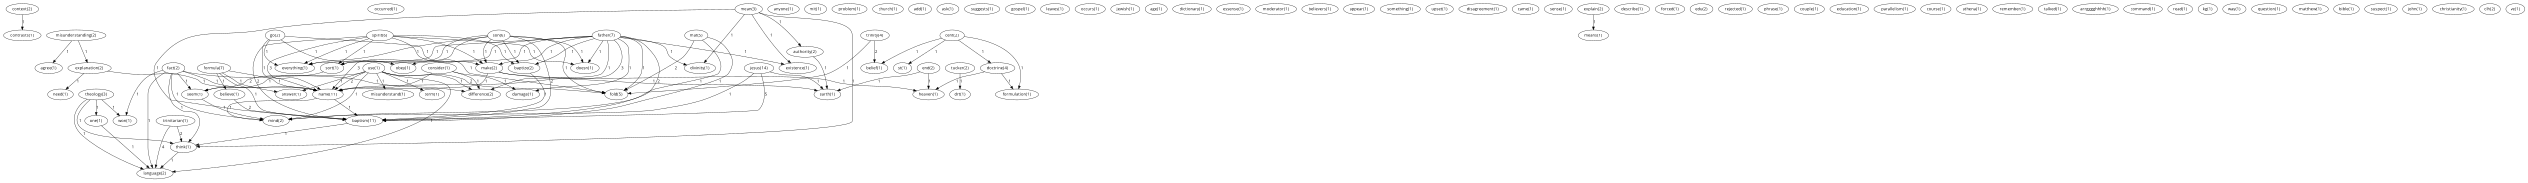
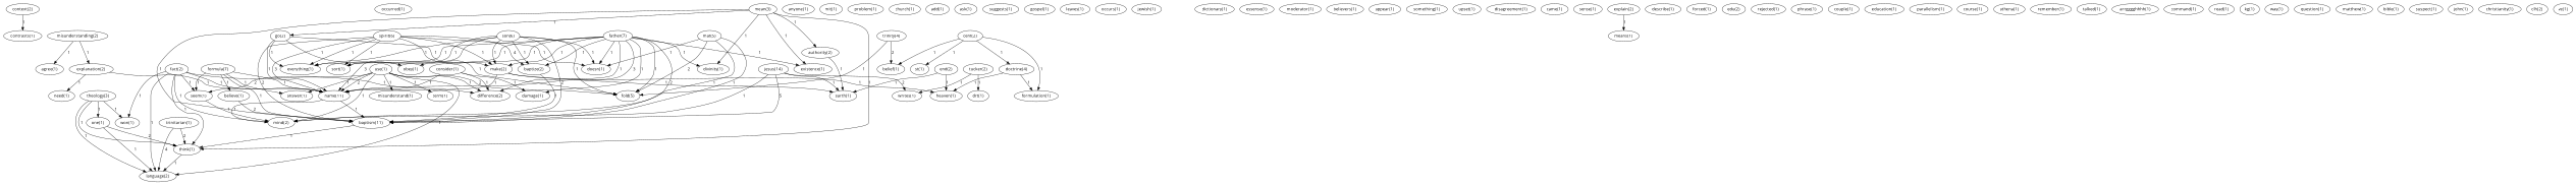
  digraph {
    fontname="Open Sans"
    node [fontname="Open Sans"]
    edge [fontname="Open Sans"]
    n1 [label="context(2)"]
    n2 [label="contrasts(1)"]
    n3 [label="occurred(1)"]
    n4 [label="misunderstanding(2)"]
    n5 [label="agree(1)"]
    n6 [label="explanation(2)"]
    n7 [label="name(11)"]
    n8 [label="need(1)"]
    n9 [label="baptism(11)"]
    n10 [label="mind(2)"]
    n11 [label="anyone(1)"]
    n12 [label="mit(1)"]
    n13 [label="problem(1)"]
    n14 [label="church(1)"]
    n15 [label="cent(2)"]
    n16 [label="doctrine(4)"]
    n17 [label="formulation(1)"]
    n18 [label="st(1)"]
    n19 [label="belief(1)"]
    n20 [label="heaven(1)"]
    n21 [label="formula(7)"]
    n22 [label="believe(1)"]
    n23 [label="answer(1)"]
    n24 [label="seem(1)"]
    n25 [label="think(1)"]
    n26 [label="language(2)"]
    n27 [label="add(1)"]
    n28 [label="ask(1)"]
    n29 [label="suggests(1)"]
    n30 [label="gospel(1)"]
    n31 [label="leaves(1)"]
    n32 [label="use(1)"]
    n33 [label="misunderstand(1)"]
    n34 [label="difference(2)"]
    n35 [label="term(1)"]
    n36 [label="fold(5)"]
    n37 [label="occurs(1)"]
    n38 [label="jewish(1)"]
    n39 [label="consider(1)"]
    n40 [label="damage(1)"]
-   n41 [label="age(1)"]
    n42 [label="dictionary(1)"]
    n43 [label="essense(1)"]
    n44 [label="moderator(1)"]
    n45 [label="believers(1)"]
    n46 [label="appear(1)"]
    n47 [label="mean(3)"]
    n48 [label="go(2)"]
    n49 [label="authority(2)"]
    n50 [label="divinity(1)"]
    n51 [label="existence(1)"]
    n52 [label="obey(1)"]
    n53 [label="everything(1)"]
    n54 [label="make(2)"]
    n55 [label="earth(1)"]
    n56 [label="something(1)"]
    n57 [label="fact(2)"]
    n58 [label="won(1)"]
    n59 [label="upset(1)"]
    n60 [label="father(7)"]
    n61 [label="baptize(2)"]
    n62 [label="sort(1)"]
    n63 [label="doesn(1)"]
    n64 [label="disagreement(1)"]
    n65 [label="came(1)"]
    n66 [label="sense(1)"]
    n67 [label="explain(2)"]
    n68 [label="means(1)"]
    n69 [label="describe(1)"]
    n70 [label="forced(1)"]
    n71 [label="edu(2)"]
    n72 [label="spirit(6)"]
    n73 [label="rejected(1)"]
    n74 [label="phrase(1)"]
    n75 [label="son(6)"]
    n76 [label="trinity(4)"]
    n77 [label="couple(1)"]
    n78 [label="education(1)"]
    n79 [label="theology(3)"]
    n80 [label="one(1)"]
    n81 [label="end(2)"]
    n82 [label="parallelism(1)"]
    n83 [label="course(1)"]
    n84 [label="athena(1)"]
    n85 [label="remember(1)"]
    n86 [label="talked(1)"]
    n87 [label="mat(5)"]
    n88 [label="arrgggghhhh(1)"]
    n89 [label="command(1)"]
    n90 [label="read(1)"]
    n91 [label="kg(1)"]
    n92 [label="jesus(14)"]
+   n93 [label="writes(1)"]
    n94 [label="way(1)"]
    n95 [label="question(1)"]
    n96 [label="tucker(2)"]
    n97 [label="drt(1)"]
    n98 [label="matthew(1)"]
    n99 [label="bible(1)"]
    n100 [label="suspect(1)"]
    n101 [label="john(1)"]
    n102 [label="trinitarian(1)"]
    n103 [label="christianity(1)"]
    n104 [label="clh(2)"]
    n105 [label="ve(1)"]
    n1 -> n2 [label=1]
    n4 -> n5 [label=1]
    n4 -> n6 [label=1]
    n6 -> n7 [label=1]
    n6 -> n8 [label=1]
    n7 -> n9 [label=1]
    n7 -> n10 [label=1]
    n9 -> n25 [label=1]
    n15 -> n16 [label=1]
    n15 -> n17 [label=1]
    n15 -> n18 [label=1]
    n15 -> n19 [label=1]
    n16 -> n17 [label=1]
    n16 -> n20 [label=1]
    n21 -> n7 [label=1]
    n21 -> n9 [label=1]
    n21 -> n22 [label=1]
    n21 -> n23 [label=1]
-   n62 -> n24 [label=1]
+   n21 -> n24 [label=1]
    n22 -> n9 [label=2]
    n24 -> n10 [label=1]
    n25 -> n26 [label=1]
    n32 -> n7 [label=2]
    n32 -> n10 [label=1]
    n32 -> n23 [label=1]
    n32 -> n24 [label=2]
    n32 -> n26 [label=1]
    n32 -> n33 [label=1]
    n32 -> n34 [label=1]
    n32 -> n35 [label=1]
    n32 -> n36 [label=2]
    n39 -> n7 [label=1]
    n39 -> n34 [label=1]
    n39 -> n40 [label=1]
    n47 -> n9 [label=1]
    n47 -> n25 [label=1]
+   n47 -> n48 [label=1]
    n47 -> n49 [label=1]
    n47 -> n50 [label=1]
    n47 -> n51 [label=1]
    n48 -> n7 [label=1]
    n48 -> n52 [label=1]
    n48 -> n53 [label=1]
    n48 -> n54 [label=1]
    n49 -> n55 [label=1]
    n54 -> n7 [label=1]
    n54 -> n20 [label=1]
    n54 -> n55 [label=1]
    n57 -> n7 [label=1]
    n57 -> n10 [label=1]
    n57 -> n24 [label=1]
    n57 -> n25 [label=1]
    n57 -> n26 [label=1]
    n57 -> n34 [label=1]
    n57 -> n58 [label=1]
    n60 -> n7 [label=3]
    n60 -> n9 [label=2]
    n60 -> n34 [label=1]
    n60 -> n36 [label=1]
    n60 -> n40 [label=1]
    n60 -> n50 [label=1]
    n60 -> n51 [label=1]
    n60 -> n52 [label=1]
    n60 -> n53 [label=1]
    n60 -> n54 [label=1]
    n60 -> n61 [label=1]
    n60 -> n62 [label=1]
    n60 -> n63 [label=1]
    n61 -> n9 [label=1]
    n67 -> n68 [label=1]
    n72 -> n7 [label=3]
    n72 -> n9 [label=2]
    n72 -> n36 [label=1]
    n72 -> n53 [label=1]
    n72 -> n54 [label=1]
-   n72 -> n61 [label=1]
+   n72 -> n61 [label=4]
    n72 -> n62 [label=1]
    n72 -> n63 [label=1]
    n75 -> n7 [label=3]
    n75 -> n9 [label=2]
    n75 -> n36 [label=1]
    n75 -> n53 [label=1]
    n75 -> n54 [label=1]
    n75 -> n61 [label=1]
    n75 -> n62 [label=1]
    n75 -> n63 [label=1]
    n76 -> n19 [label=2]
    n76 -> n36 [label=1]
    n79 -> n25 [label=1]
    n79 -> n26 [label=1]
    n79 -> n58 [label=1]
    n79 -> n80 [label=1]
+   n80 -> n25 [label=2]
    n80 -> n26 [label=1]
    n81 -> n20 [label=1]
    n81 -> n55 [label=1]
    n87 -> n9 [label=1]
    n87 -> n10 [label=1]
    n87 -> n36 [label=2]
+   n87 -> n63 [label=1]
    n92 -> n9 [label=5]
    n92 -> n10 [label=1]
    n92 -> n55 [label=1]
+   n92 -> n93 [label=2]
+   n96 -> n93 [label=1]
    n96 -> n97 [label=1]
    n102 -> n25 [label=2]
    n102 -> n26 [label=4]
  }
